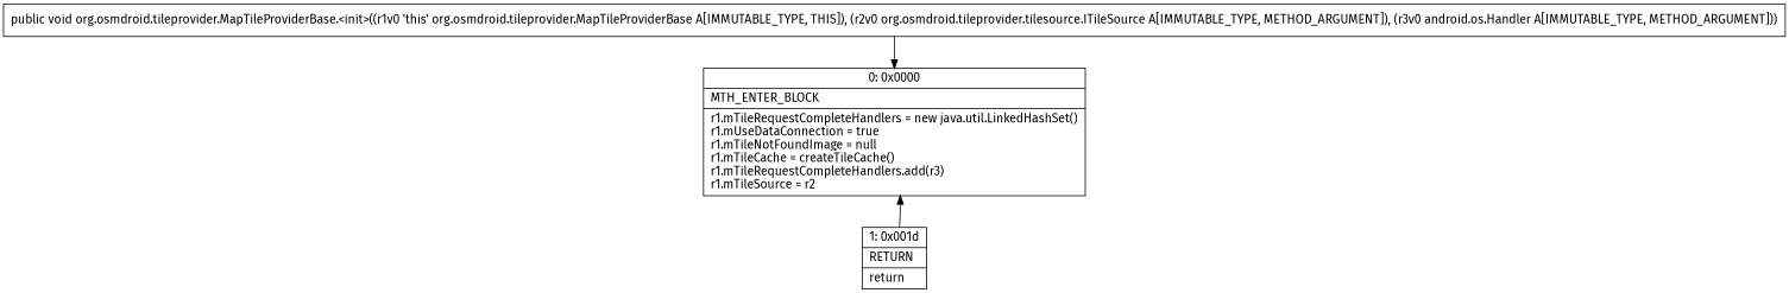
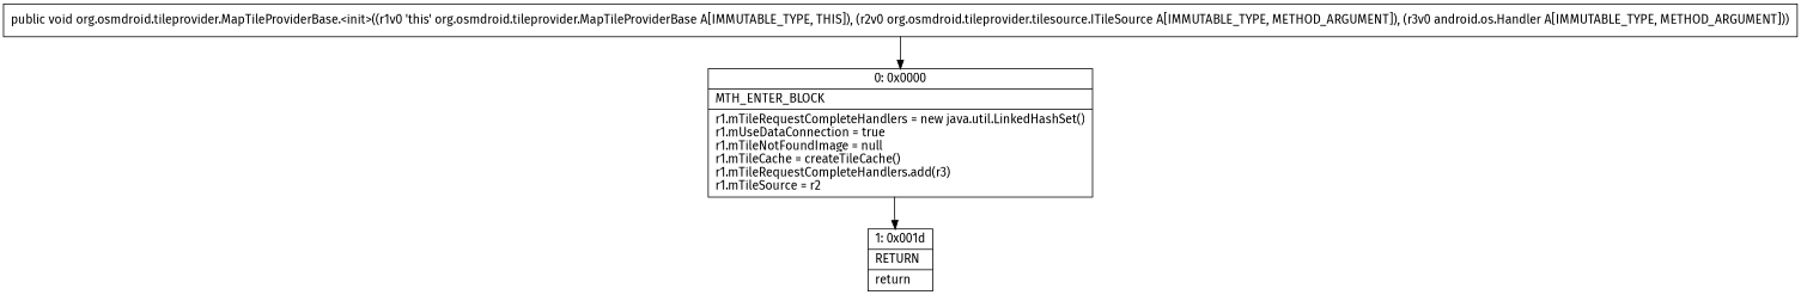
  digraph {
    fontname="Fira Sans"
    node [shape=record fontname="Fira Sans"]
    edge [fontname="Fira Sans"]
    n1 [label="{0\:\ 0x0000|MTH_ENTER_BLOCK\l|r1.mTileRequestCompleteHandlers = new java.util.LinkedHashSet()\lr1.mUseDataConnection = true\lr1.mTileNotFoundImage = null\lr1.mTileCache = createTileCache()\lr1.mTileRequestCompleteHandlers.add(r3)\lr1.mTileSource = r2\l}"]
    n2 [label="{1\:\ 0x001d|RETURN\l|return\l}"]
    n3 [label="{public void org.osmdroid.tileprovider.MapTileProviderBase.\<init\>((r1v0 'this' org.osmdroid.tileprovider.MapTileProviderBase A[IMMUTABLE_TYPE, THIS]), (r2v0 org.osmdroid.tileprovider.tilesource.ITileSource A[IMMUTABLE_TYPE, METHOD_ARGUMENT]), (r3v0 android.os.Handler A[IMMUTABLE_TYPE, METHOD_ARGUMENT])) }"]
-   n2 -> n1
+   n1 -> n2
    n3 -> n1
  }
